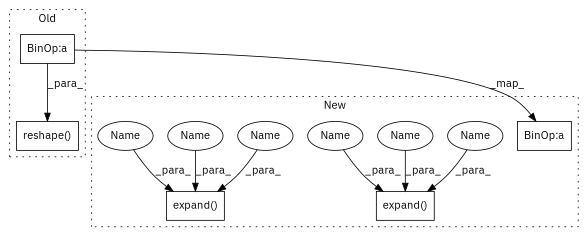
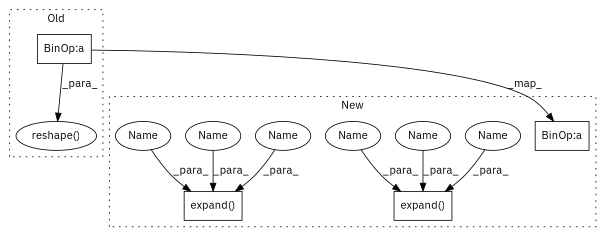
  digraph {
    fontname="IBM Plex Sans"
    node [a=87 l=1 shape=ellipse fontname="IBM Plex Sans"]
    edge [fontname="IBM Plex Sans"]
-   n1 [a=75 l="14,1" label="reshape()" s="2056,2083" shape=box]
+   n1 [a=75 l="14,1" label="reshape()" s="2056,2083"]
    n2 [a=82 label="BinOp:a" s=1856 shape=box]
    n3 [a=75 l="26,1" label="expand()" s="2413,2449" shape=box]
    n4 [a=82 label="BinOp:a" s=2581 shape=box]
    n5 [a=75 l="26,1" label="expand()" s="2465,2501" shape=box]
    n6 [label=Name s=2448]
    n7 [label=Name s=2500]
    n8 [label=Name s=2442]
    n9 [label=Name s=2445]
    n10 [label=Name s=2497]
    n11 [label=Name s=2494]
    subgraph cluster_1 {
      label=Old
      style=dotted
      n1
      n2
    }
    subgraph cluster_2 {
      label=New
      style=dotted
      n3
      n4
      n5
      n6
      n7
      n8
      n9
      n10
      n11
    }
    n2 -> n1 [label=_para_]
    n2 -> n4 [label=_map_]
    n6 -> n3 [label=_para_]
    n7 -> n5 [label=_para_]
    n8 -> n3 [label=_para_]
    n9 -> n3 [label=_para_]
    n10 -> n5 [label=_para_]
    n11 -> n5 [label=_para_]
  }
